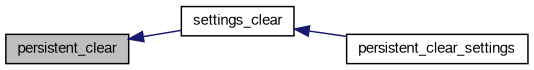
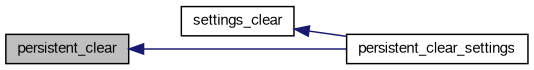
  digraph {
    rankdir=LR
    node [color=black fillcolor=white fontname=FreeSans fontsize=10 shape=record style=filled]
    edge [color=midnightblue dir=back fontname=FreeSans fontsize=10 labelfontname=FreeSans labelfontsize=10 style=solid]
    n1 [fillcolor=grey75 fontcolor=black height=0.2 label=persistent_clear width=0.4]
    n2 [height=0.2 label=settings_clear width=0.4]
    n3 [height=0.2 label=persistent_clear_settings width=0.4]
-   n1 -> n2
+   n1 -> n3
    n2 -> n3
  }
